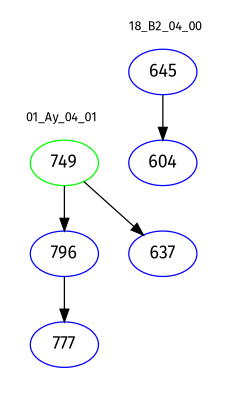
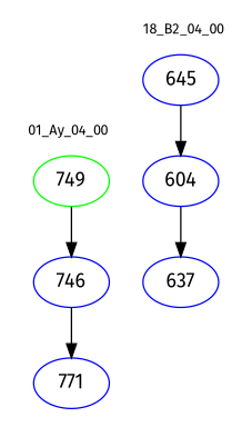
  digraph {
    fontname="Fira Sans"
    node [color=blue fontname="Fira Sans"]
    edge [color=black fontname="Fira Sans"]
    n1 [color=green label=749]
-   n2 [label=796]
-   n3 [label=777]
+   n2 [label=746]
+   n3 [label=771]
    n4 [label=645]
    n5 [label=604]
    n6 [label=637]
    subgraph cluster_1 {
      color=white
      fontsize=10
-     label="01_Ay_04_01"
+     label="01_Ay_04_00"
      n1
      n2
      n3
    }
    subgraph cluster_2 {
      color=white
      fontsize=10
      label="18_B2_04_00"
      n4
      n5
      n6
    }
    n1 -> n2
    n2 -> n3
    n4 -> n5
-   n1 -> n6
+   n5 -> n6
  }
